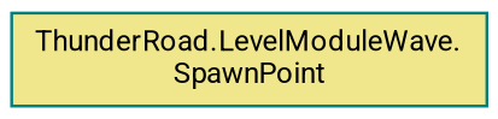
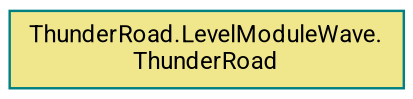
  digraph {
    rankdir=TB
    fontname=Roboto
-   n1 [color=teal fillcolor=khaki fontname=Roboto fontsize=10 height=0.2 label="ThunderRoad.LevelModuleWave.\lSpawnPoint" shape=record style=filled width=0.4]
+   n1 [color=teal fillcolor=khaki fontname=Roboto fontsize=10 height=0.2 label="ThunderRoad.LevelModuleWave.\lThunderRoad" shape=record style=filled width=0.4]
  }
